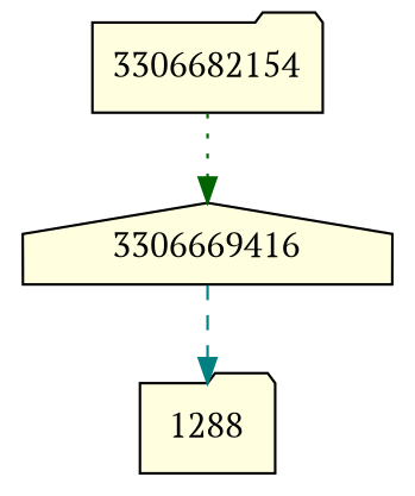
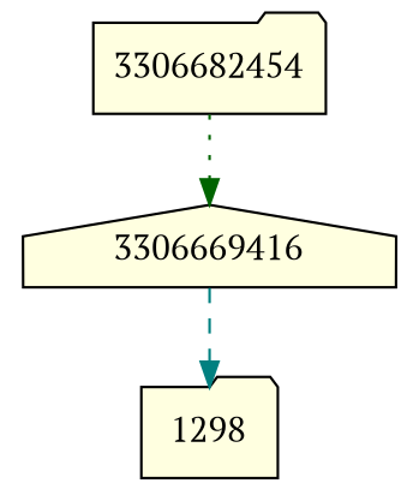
  strict digraph {
    fontname="PT Serif"
    node [fillcolor=lightyellow fontname="PT Serif" shape=folder style=filled]
    edge [arrowhead=normal fontname="PT Serif"]
    3306669416 [shape=house]
-   3306682154
-   1288
+   3306682154 [label=3306682454]
+   1288 [label=1298]
    3306669416 -> 1288 [color=teal style=dashed]
    3306682154 -> 3306669416 [color=darkgreen style=dotted]
  }
